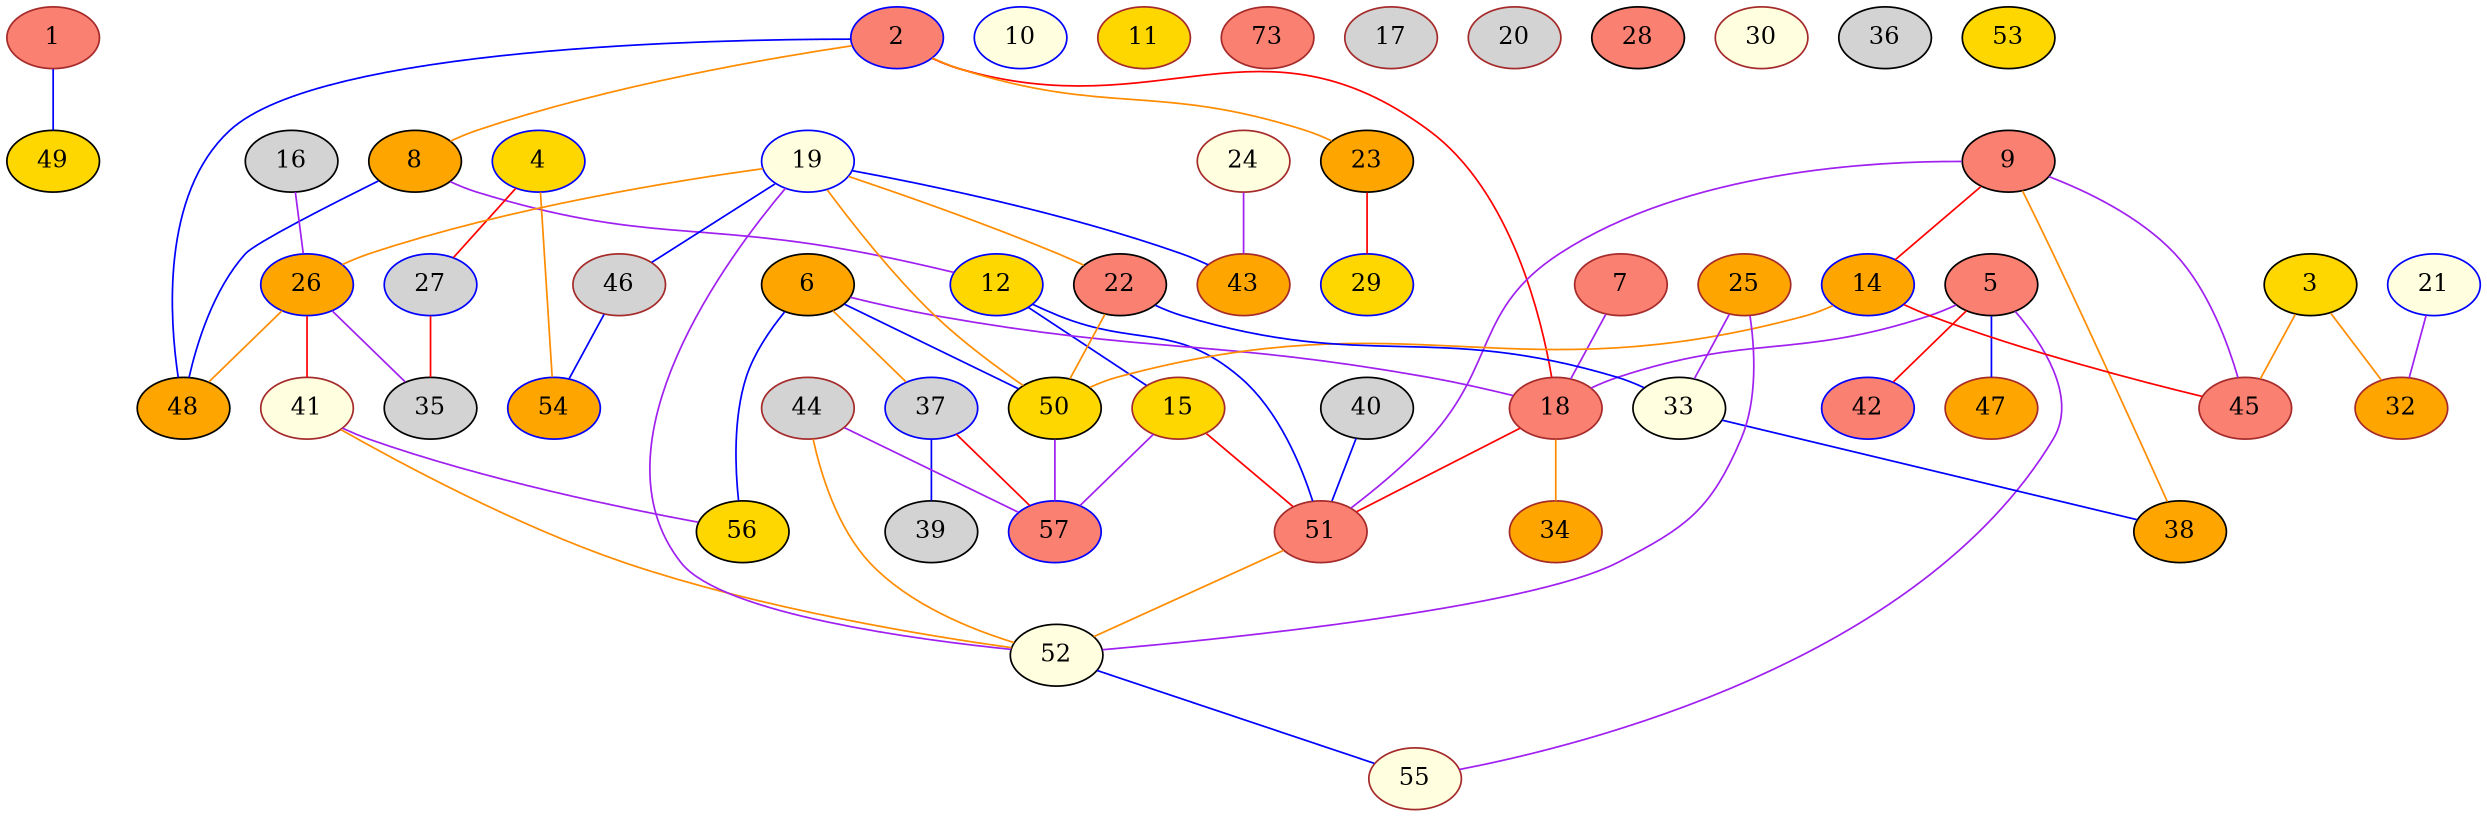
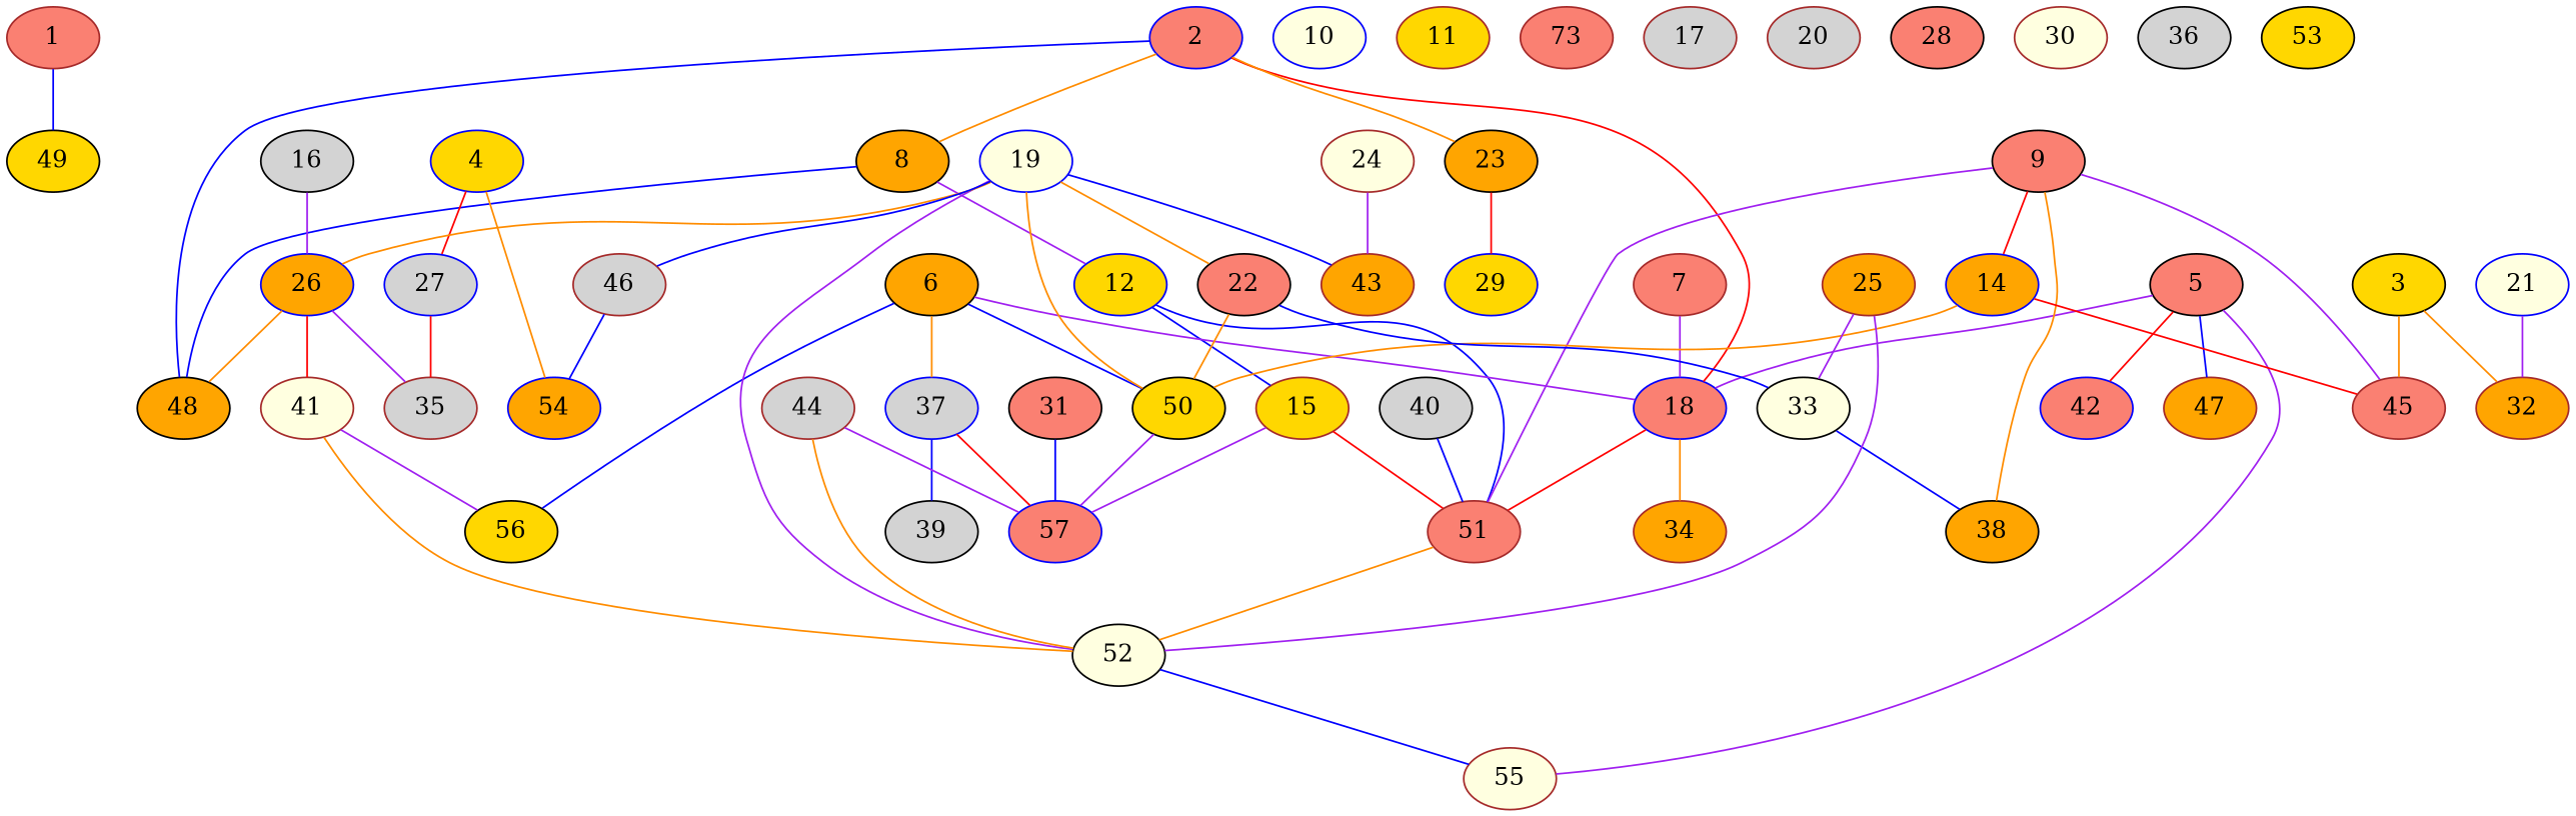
  graph {
    node [color=brown fillcolor=salmon style=filled]
    edge [color=purple]
    1
    49 [color=black fillcolor=gold]
    2 [color=blue]
    8 [color=black fillcolor=orange]
-   18
+   18 [color=blue]
    23 [color=black fillcolor=orange]
    48 [color=black fillcolor=orange]
    12 [color=blue fillcolor=gold]
    51
    34 [fillcolor=orange]
    29 [color=blue fillcolor=gold]
    3 [color=black fillcolor=gold]
    32 [fillcolor=orange]
    45
    4 [color=blue fillcolor=gold]
    27 [color=blue fillcolor=lightgrey]
    54 [color=blue fillcolor=orange]
-   35 [color=black fillcolor=lightgrey]
+   35 [fillcolor=lightgrey]
    5 [color=black]
    42 [color=blue]
    47 [fillcolor=orange]
    55 [fillcolor=lightyellow]
    6 [color=black fillcolor=orange]
    37 [color=blue fillcolor=lightgrey]
    50 [color=black fillcolor=gold]
    56 [color=black fillcolor=gold]
    57 [color=blue]
    39 [color=black fillcolor=lightgrey]
    7
    15 [fillcolor=gold]
    9 [color=black]
    38 [color=black fillcolor=orange]
    14 [color=blue fillcolor=orange]
    52 [color=black fillcolor=lightyellow]
    10 [color=blue fillcolor=lightyellow]
    11 [fillcolor=gold]
    n37 [label=73]
    16 [color=black fillcolor=lightgrey]
    26 [color=blue fillcolor=orange]
    41 [fillcolor=lightyellow]
    17 [fillcolor=lightgrey]
    19 [color=blue fillcolor=lightyellow]
    22 [color=black]
    43 [fillcolor=orange]
    46 [fillcolor=lightgrey]
    33 [color=black fillcolor=lightyellow]
    20 [fillcolor=lightgrey]
    21 [color=blue fillcolor=lightyellow]
    24 [fillcolor=lightyellow]
    25 [fillcolor=orange]
    28 [color=black]
    30 [fillcolor=lightyellow]
+   31 [color=black]
    36 [color=black fillcolor=lightgrey]
    40 [color=black fillcolor=lightgrey]
    44 [fillcolor=lightgrey]
    53 [color=black fillcolor=gold]
    1 -- 49 [color=blue]
    2 -- 8 [color=darkorange]
    2 -- 18 [color=red]
    2 -- 23 [color=darkorange]
    2 -- 48 [color=blue]
    8 -- 48 [color=blue]
    8 -- 12
    18 -- 51 [color=red]
    18 -- 34 [color=darkorange]
    23 -- 29 [color=red]
    12 -- 51 [color=blue]
    12 -- 15 [color=blue]
    51 -- 52 [color=darkorange]
    3 -- 32 [color=darkorange]
    3 -- 45 [color=darkorange]
    4 -- 27 [color=red]
    4 -- 54 [color=darkorange]
    27 -- 35 [color=red]
    5 -- 18
    5 -- 42 [color=red]
    5 -- 47 [color=blue]
    5 -- 55
    6 -- 18
    6 -- 37 [color=darkorange]
    6 -- 50 [color=blue]
    6 -- 56 [color=blue]
    37 -- 57 [color=red]
    37 -- 39 [color=blue]
    50 -- 57
    7 -- 18
    15 -- 51 [color=red]
    15 -- 57
    9 -- 51
    9 -- 45
    9 -- 38 [color=darkorange]
    9 -- 14 [color=red]
    14 -- 45 [color=red]
    14 -- 50 [color=darkorange]
    52 -- 55 [color=blue]
    16 -- 26
    26 -- 48 [color=darkorange]
    26 -- 35
    26 -- 41 [color=red]
    41 -- 56
    41 -- 52 [color=darkorange]
    19 -- 50 [color=darkorange]
    19 -- 52
    19 -- 26 [color=darkorange]
    19 -- 22 [color=darkorange]
    19 -- 43 [color=blue]
    19 -- 46 [color=blue]
    22 -- 50 [color=darkorange]
    22 -- 33 [color=blue]
    46 -- 54 [color=blue]
    33 -- 38 [color=blue]
    21 -- 32
    24 -- 43
    25 -- 52
    25 -- 33
+   31 -- 57 [color=blue]
    40 -- 51 [color=blue]
    44 -- 57
    44 -- 52 [color=darkorange]
  }
